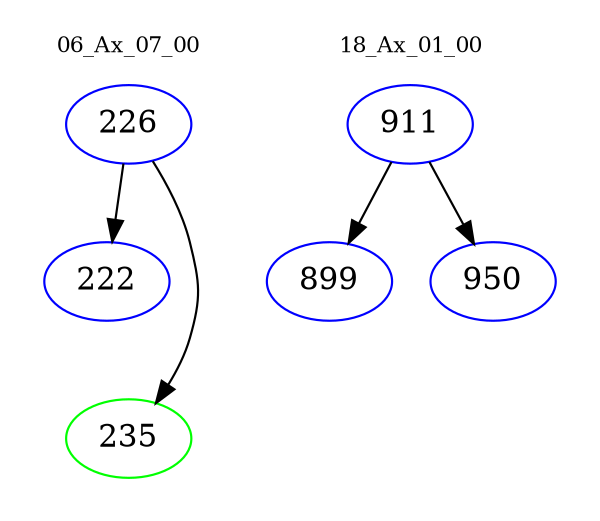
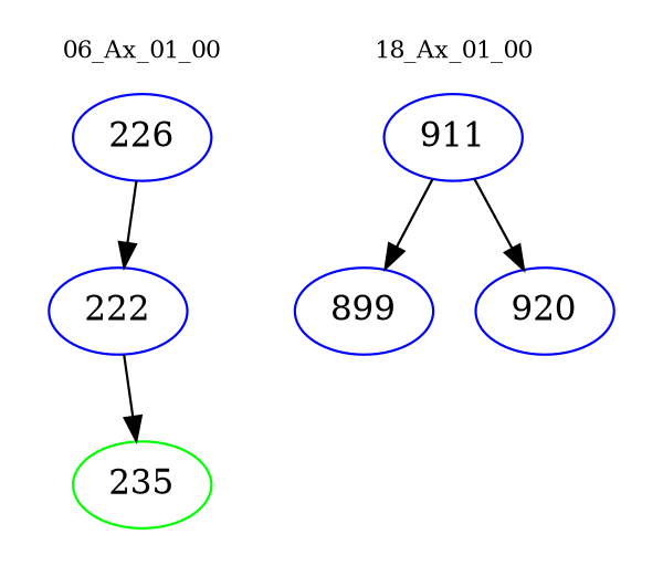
  digraph {
    node [color=blue]
    edge [color=black]
    n1 [label=222]
    n2 [color=green label=235]
    n3 [label=226]
    n4 [label=911]
    n5 [label=899]
-   n6 [label=950]
+   n6 [label=920]
    subgraph cluster_1 {
      color=white
      fontsize=10
-     label="06_Ax_07_00"
+     label="06_Ax_01_00"
      n1
      n2
      n3
    }
    subgraph cluster_2 {
      color=white
      fontsize=10
      label="18_Ax_01_00"
      n4
      n5
      n6
    }
-   n3 -> n2
+   n1 -> n2
    n3 -> n1
    n4 -> n5
    n4 -> n6
  }
